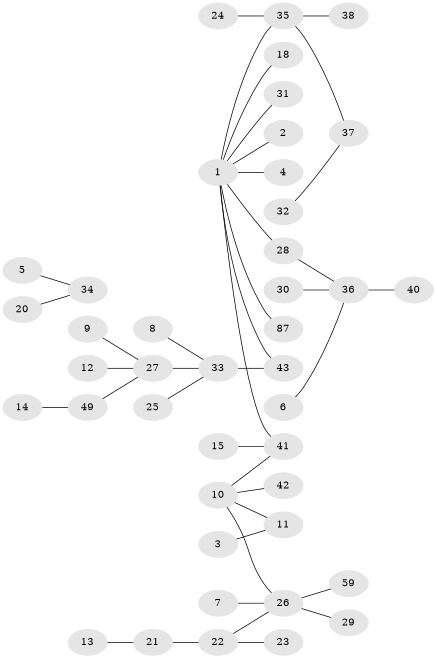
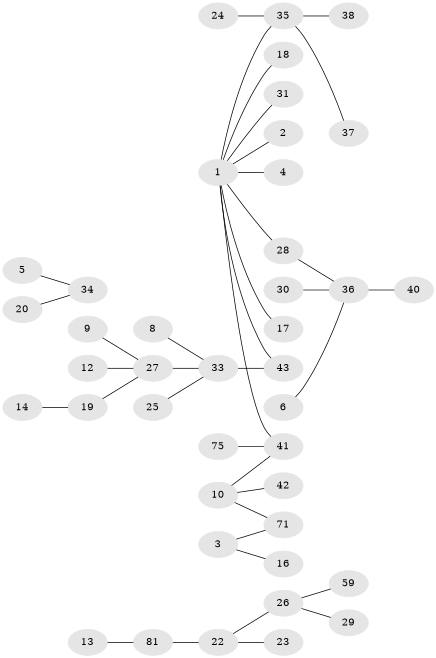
  graph {
    rankdir=LR
    node [color=gray90 style=filled]
    edge [weight=1.0]
    1
    2
    4
-   17 [label=87]
+   17
    18
    28
    31
    35
    41
    43
    36
    37
    38
    3
-   11
+   11 [label=71]
+   16
    5
    34
    6
    40
-   7
    26
    29
    n24 [label=59]
    8
    33
    9
    27
    10
    42
    12
    13
-   21
+   21 [label=81]
    22
    14
-   19 [label=49]
-   15
+   19
+   15 [label=75]
    20
    23
    24
    25
    30
-   32
    1 -- 2
    1 -- 4
    1 -- 17
    1 -- 18
    1 -- 28
    1 -- 31
    1 -- 35
    1 -- 41
    1 -- 43
    28 -- 36
    35 -- 37
    35 -- 38
    36 -- 40
    3 -- 11
+   3 -- 16
    5 -- 34
    6 -- 36
-   7 -- 26
    26 -- 29
    26 -- n24
    8 -- 33
    33 -- 43
    9 -- 27
    27 -- 33
    10 -- 41
    10 -- 11
-   10 -- 26
    10 -- 42
    12 -- 27
    13 -- 21
    21 -- 22
    22 -- 26
    22 -- 23
    14 -- 19
    19 -- 27
    15 -- 41
    20 -- 34
    24 -- 35
    25 -- 33
    30 -- 36
-   32 -- 37
  }
